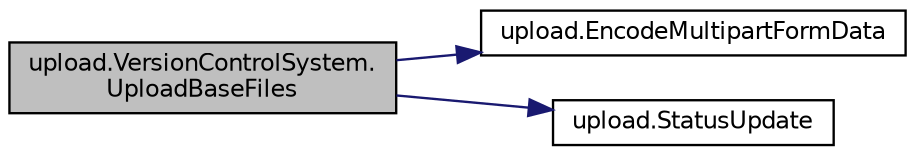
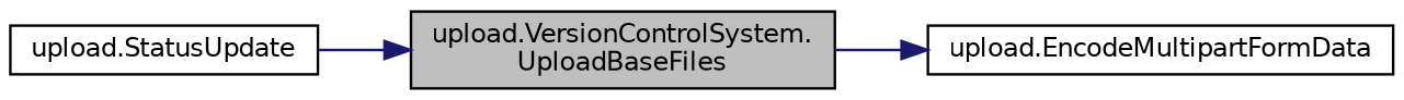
  digraph {
    rankdir=LR
    node [color=black fillcolor=white fontname=Helvetica fontsize=10 shape=record style=filled]
    edge [color=midnightblue fontname=Helvetica fontsize=10 labelfontname=Helvetica labelfontsize=10 style=solid]
    n1 [fillcolor=grey75 fontcolor=black height=0.2 label="upload.VersionControlSystem.\lUploadBaseFiles" width=0.4]
    n2 [height=0.2 label="upload.EncodeMultipartFormData" width=0.4]
    n3 [height=0.2 label="upload.StatusUpdate" width=0.4]
    n1 -> n2
-   n1 -> n3
+   n3 -> n1
  }
